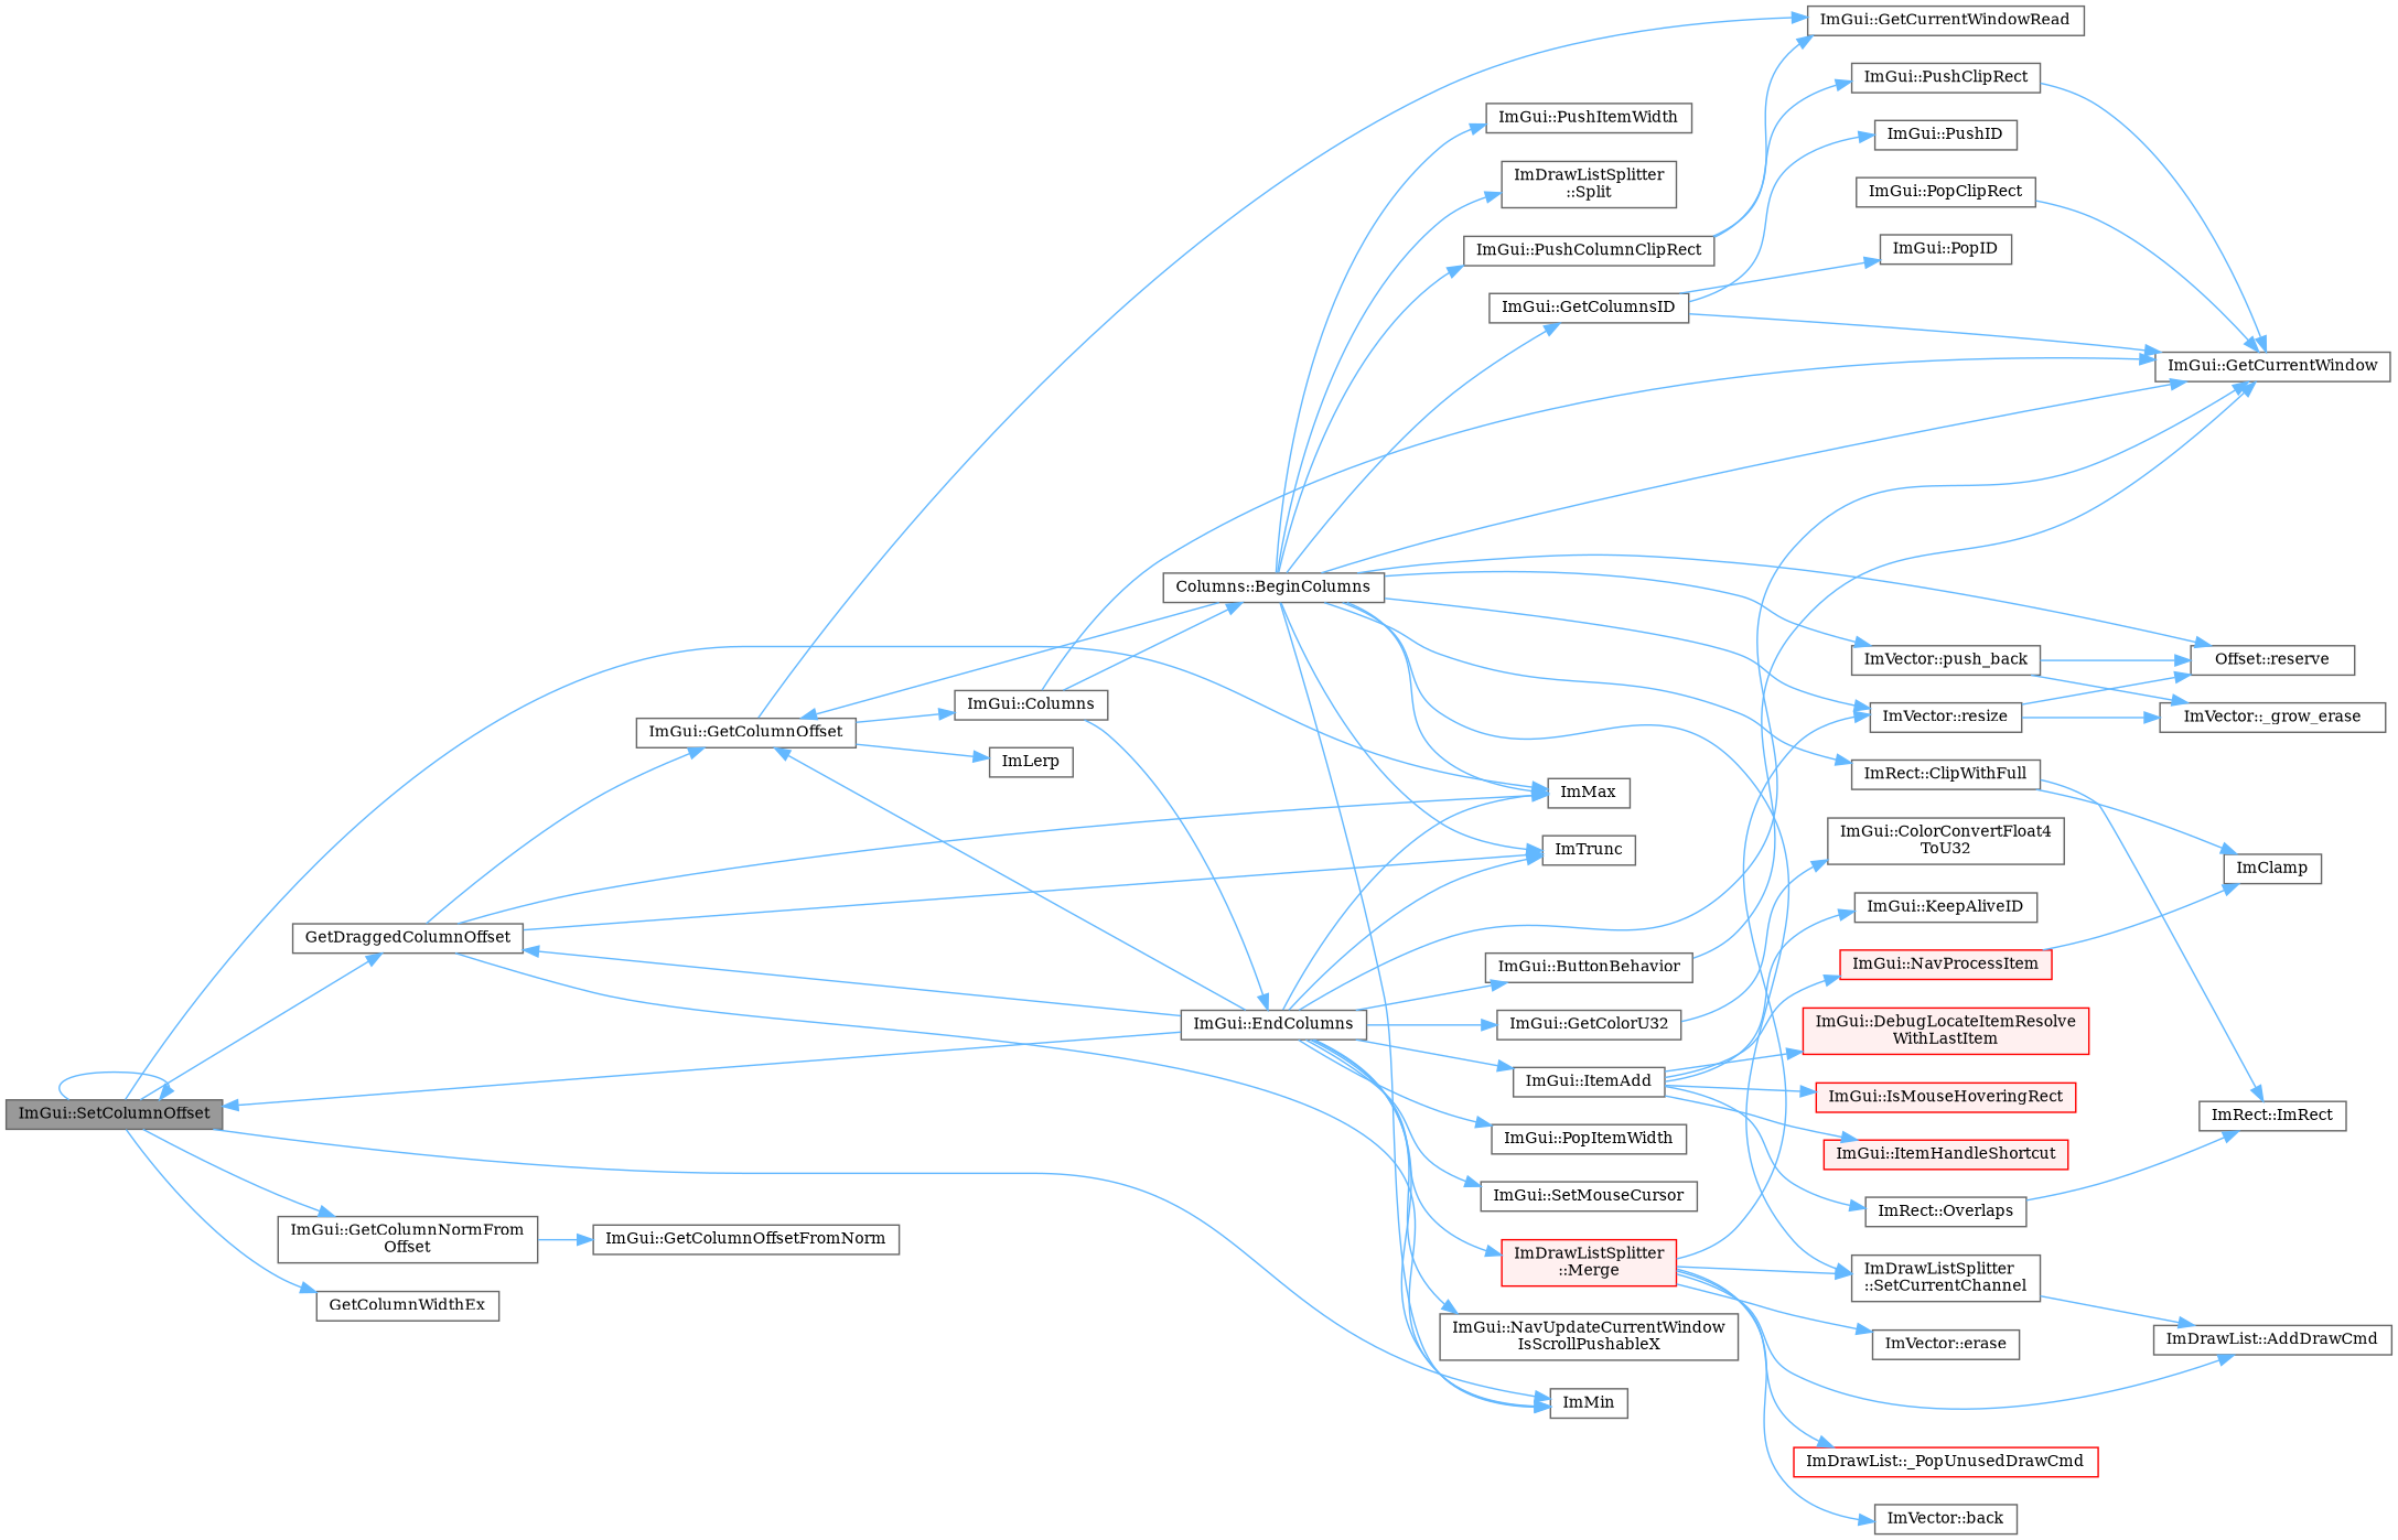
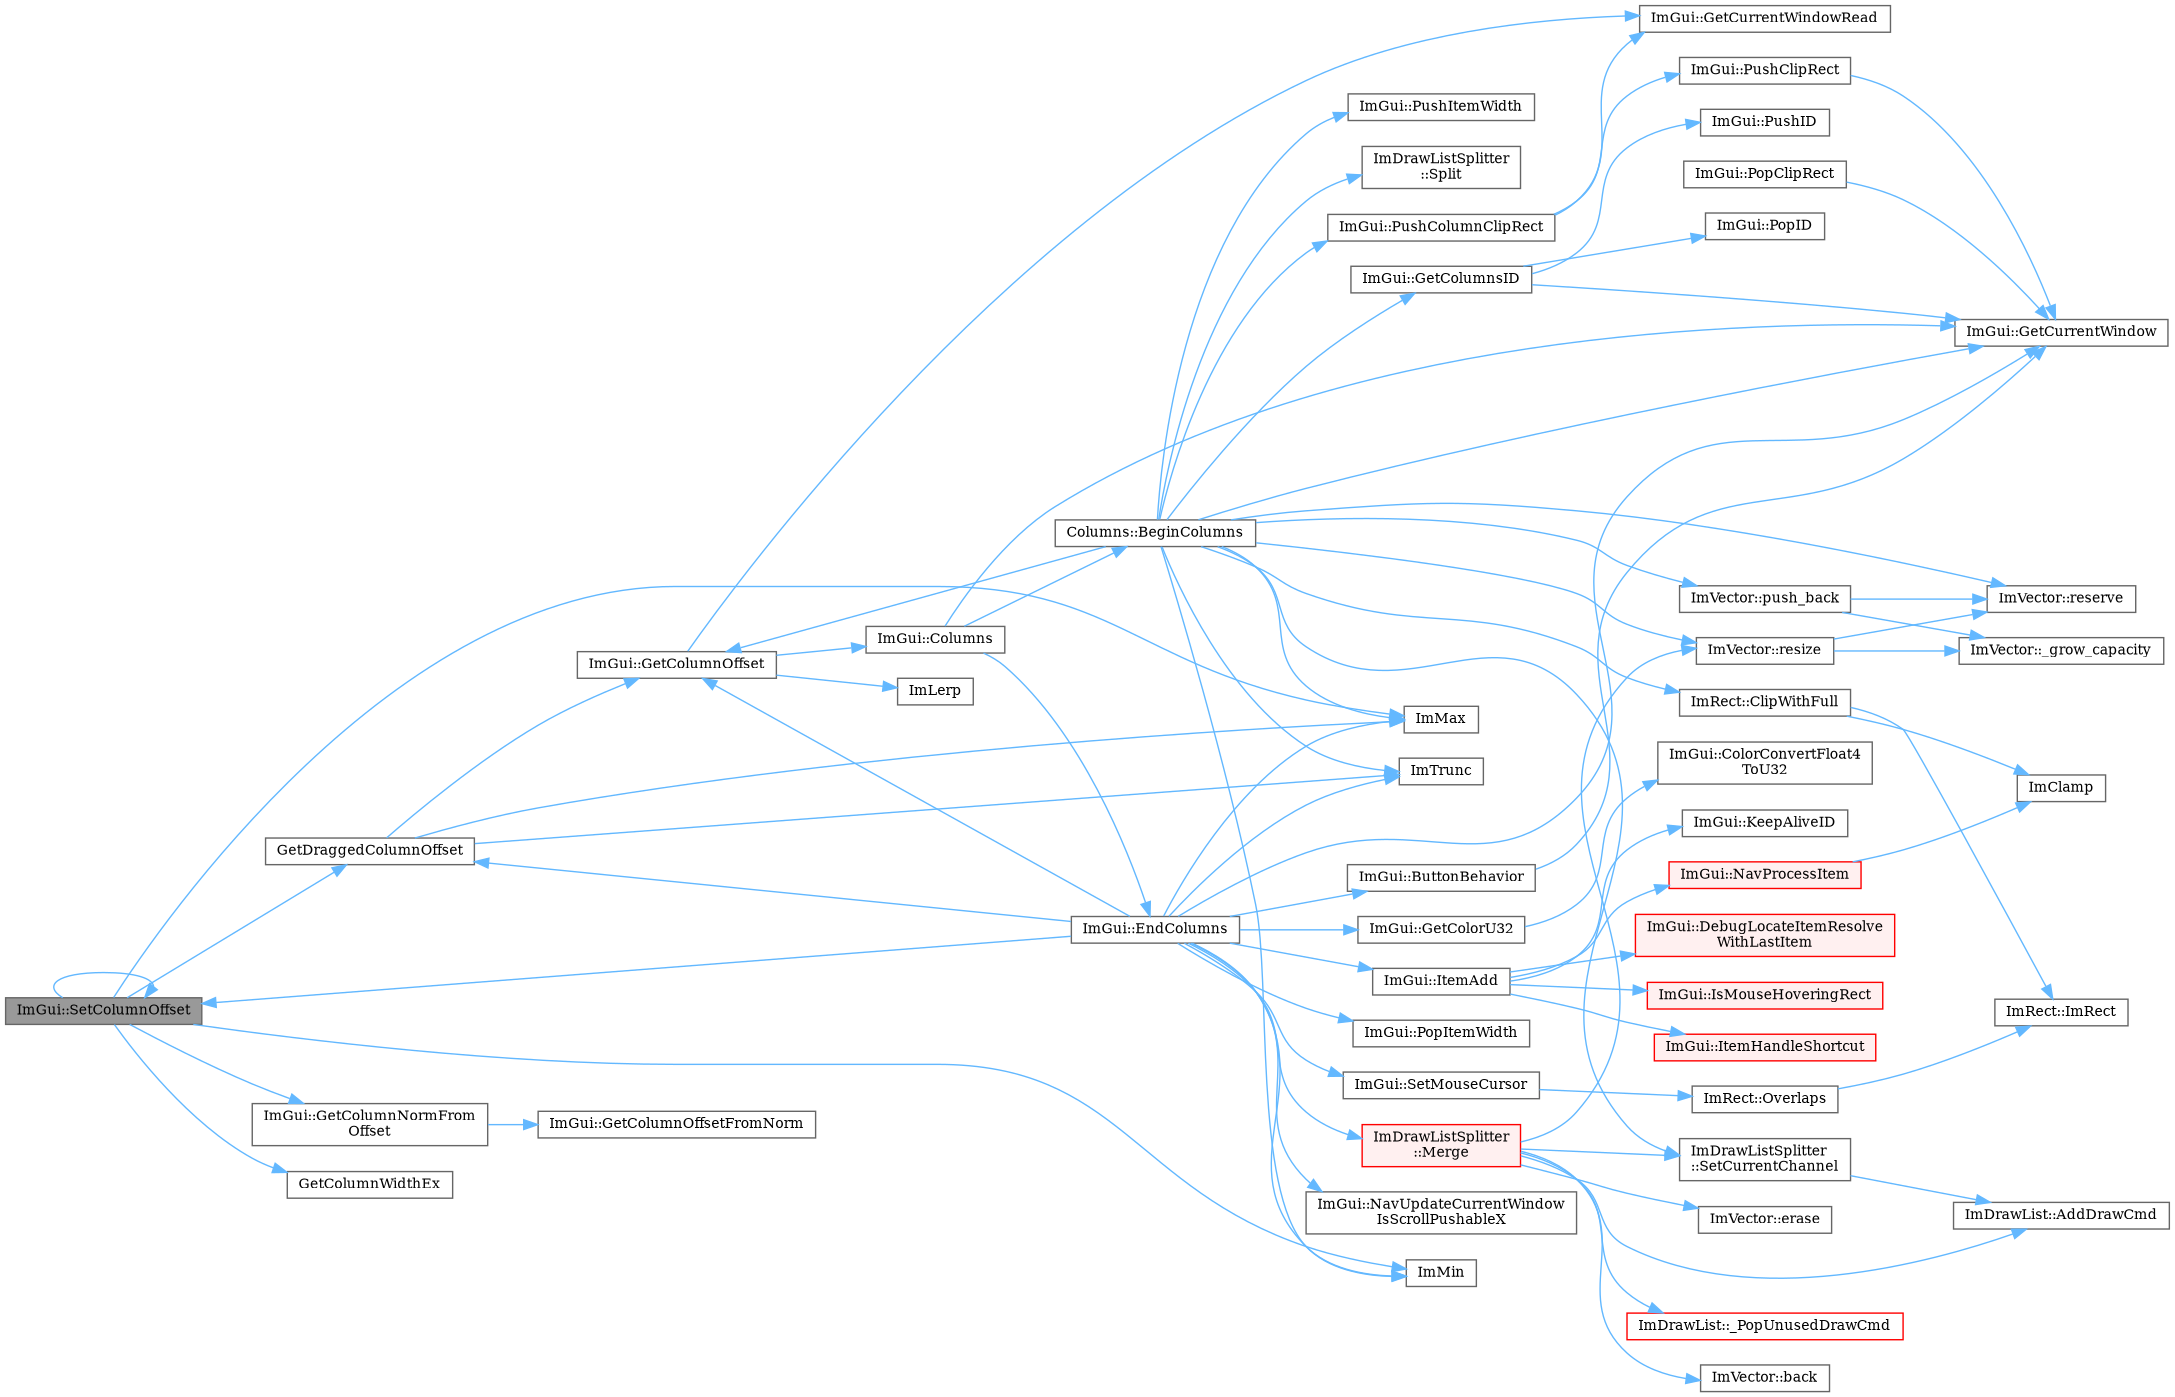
  digraph {
    fontname="DejaVu Serif"
    rankdir=LR
    node [color=grey40 fillcolor=white fontname="DejaVu Serif" fontsize=10 shape=box style=filled]
    edge [color=steelblue1 fontname="DejaVu Serif" fontsize=10 labelfontname=Helvetica labelfontsize=10 style=solid]
    n1 [color=gray40 fillcolor=grey60 fontcolor=black height=0.2 label="ImGui::SetColumnOffset" width=0.4]
    n2 [height=0.2 label=ImMax width=0.4]
    n3 [height=0.2 label=ImMin width=0.4]
    n4 [height=0.2 label="ImGui::GetColumnNormFrom\lOffset" width=0.4]
    n5 [height=0.2 label=GetColumnWidthEx width=0.4]
    n6 [height=0.2 label=GetDraggedColumnOffset width=0.4]
    n7 [height=0.2 label="ImGui::Columns" width=0.4]
    n8 [height=0.2 label="Columns::BeginColumns" width=0.4]
    n9 [height=0.2 label="ImGui::GetCurrentWindow" width=0.4]
    n10 [height=0.2 label="ImGui::EndColumns" width=0.4]
    n11 [height=0.2 label="ImGui::GetColumnOffsetFromNorm" width=0.4]
    n12 [height=0.2 label="ImRect::ClipWithFull" width=0.4]
    n13 [height=0.2 label="ImGui::GetColumnOffset" width=0.4]
    n14 [height=0.2 label="ImGui::GetColumnsID" width=0.4]
    n15 [height=0.2 label=ImTrunc width=0.4]
    n16 [height=0.2 label="ImVector::push_back" width=0.4]
-   n17 [height=0.2 label="Offset::reserve" width=0.4]
+   n17 [height=0.2 label="ImVector::reserve" width=0.4]
    n18 [height=0.2 label="ImGui::PushColumnClipRect" width=0.4]
    n19 [height=0.2 label="ImGui::PushItemWidth" width=0.4]
    n20 [height=0.2 label="ImVector::resize" width=0.4]
    n21 [height=0.2 label="ImDrawListSplitter\l::SetCurrentChannel" width=0.4]
    n22 [height=0.2 label="ImDrawListSplitter\l::Split" width=0.4]
    n23 [height=0.2 label="ImGui::ButtonBehavior" width=0.4]
    n24 [height=0.2 label="ImGui::GetColorU32" width=0.4]
    n25 [height=0.2 label="ImGui::ItemAdd" width=0.4]
    n26 [color=red fillcolor="#FFF0F0" height=0.2 label="ImDrawListSplitter\l::Merge" width=0.4]
    n27 [height=0.2 label="ImGui::NavUpdateCurrentWindow\lIsScrollPushableX" width=0.4]
    n28 [height=0.2 label="ImGui::PopItemWidth" width=0.4]
    n29 [height=0.2 label="ImGui::SetMouseCursor" width=0.4]
    n30 [height=0.2 label=ImClamp width=0.4]
    n31 [height=0.2 label="ImRect::ImRect" width=0.4]
    n32 [height=0.2 label="ImGui::GetCurrentWindowRead" width=0.4]
    n33 [height=0.2 label=ImLerp width=0.4]
    n34 [height=0.2 label="ImGui::PopID" width=0.4]
    n35 [height=0.2 label="ImGui::PushID" width=0.4]
-   n36 [height=0.2 label="ImVector::_grow_erase" width=0.4]
+   n36 [height=0.2 label="ImVector::_grow_capacity" width=0.4]
    n37 [height=0.2 label="ImGui::PushClipRect" width=0.4]
    n38 [height=0.2 label="ImDrawList::AddDrawCmd" width=0.4]
    n39 [height=0.2 label="ImGui::ColorConvertFloat4\lToU32" width=0.4]
    n40 [color=red fillcolor="#FFF0F0" height=0.2 label="ImGui::DebugLocateItemResolve\lWithLastItem" width=0.4]
    n41 [color=red fillcolor="#FFF0F0" height=0.2 label="ImGui::IsMouseHoveringRect" width=0.4]
    n42 [color=red fillcolor="#FFF0F0" height=0.2 label="ImGui::ItemHandleShortcut" width=0.4]
    n43 [height=0.2 label="ImGui::KeepAliveID" width=0.4]
    n44 [color=red fillcolor="#FFF0F0" height=0.2 label="ImGui::NavProcessItem" width=0.4]
    n45 [height=0.2 label="ImRect::Overlaps" width=0.4]
    n46 [color=red height=0.2 label="ImDrawList::_PopUnusedDrawCmd" width=0.4]
    n47 [height=0.2 label="ImVector::back" width=0.4]
    n48 [height=0.2 label="ImVector::erase" width=0.4]
    n49 [height=0.2 label="ImGui::PopClipRect" width=0.4]
    n1 -> n1
    n1 -> n2
    n1 -> n3
    n1 -> n4
    n1 -> n5
    n1 -> n6
    n4 -> n11
    n6 -> n2
-   n6 -> n3
    n6 -> n13
    n6 -> n15
    n7 -> n8
    n7 -> n9
    n7 -> n10
    n8 -> n2
    n8 -> n3
    n8 -> n9
    n8 -> n12
    n8 -> n13
    n8 -> n14
    n8 -> n15
    n8 -> n16
    n8 -> n17
    n8 -> n18
    n8 -> n19
    n8 -> n20
    n8 -> n21
    n8 -> n22
    n10 -> n1
    n10 -> n2
    n10 -> n3
    n10 -> n6
    n10 -> n9
    n10 -> n13
    n10 -> n15
    n10 -> n23
    n10 -> n24
    n10 -> n25
    n10 -> n26
    n10 -> n27
    n10 -> n28
    n10 -> n29
    n12 -> n30
    n12 -> n31
    n13 -> n7
    n13 -> n32
    n13 -> n33
    n14 -> n9
    n14 -> n34
    n14 -> n35
    n16 -> n17
    n16 -> n36
    n18 -> n32
    n18 -> n37
    n20 -> n17
    n20 -> n36
    n21 -> n38
    n23 -> n9
    n24 -> n39
    n25 -> n40
    n25 -> n41
    n25 -> n42
    n25 -> n43
    n25 -> n44
-   n25 -> n45
+   n29 -> n45
    n26 -> n20
    n26 -> n21
    n26 -> n38
    n26 -> n46
    n26 -> n47
    n26 -> n48
    n37 -> n9
    n44 -> n30
    n45 -> n31
    n49 -> n9
  }
